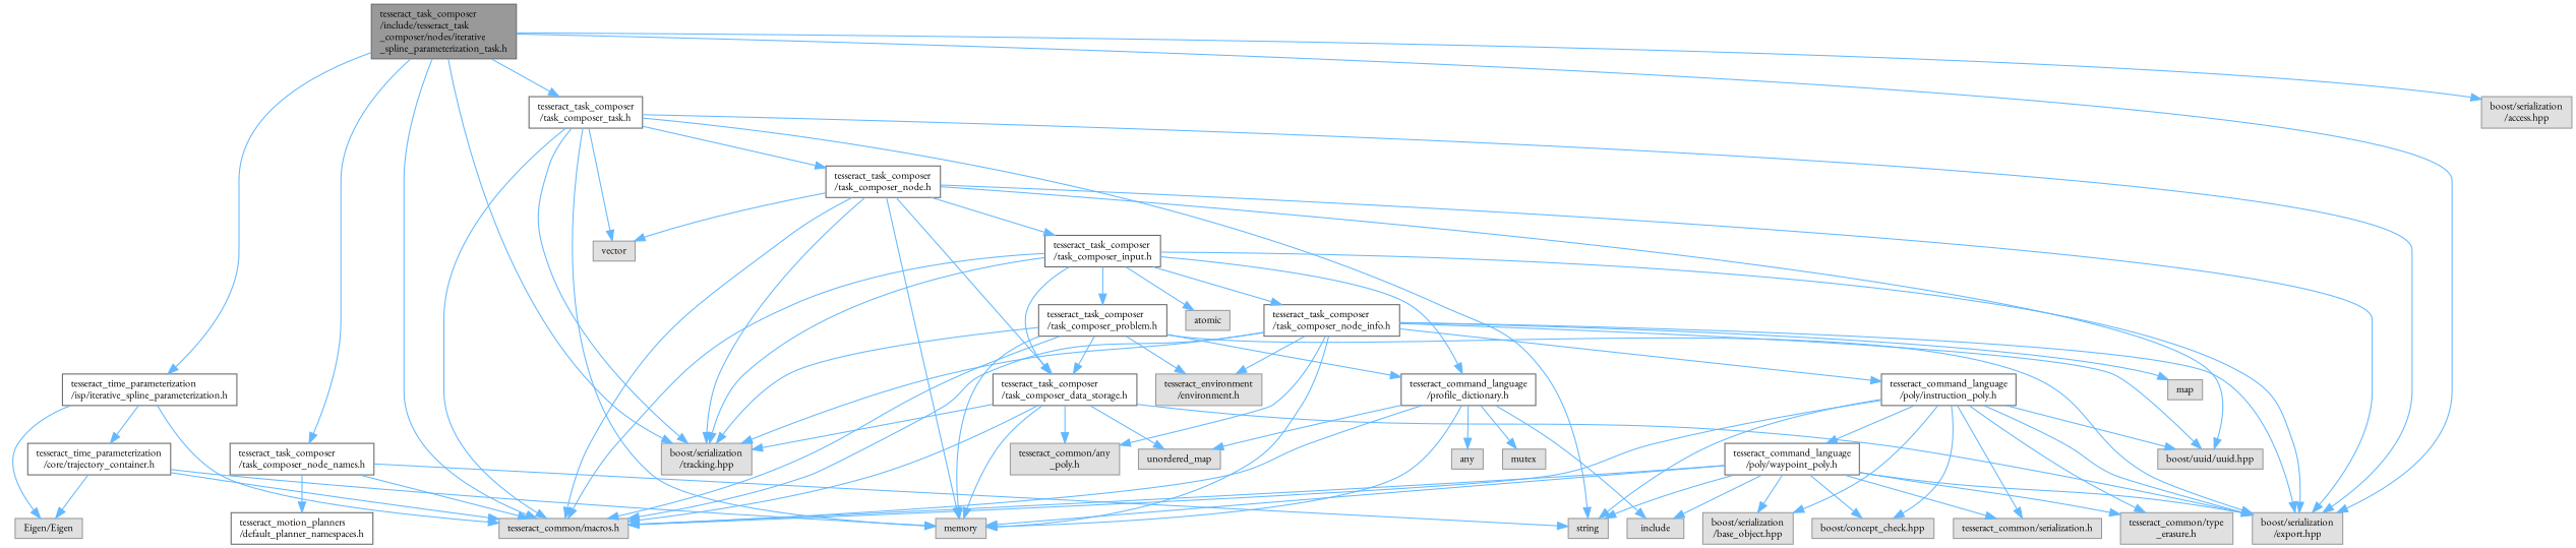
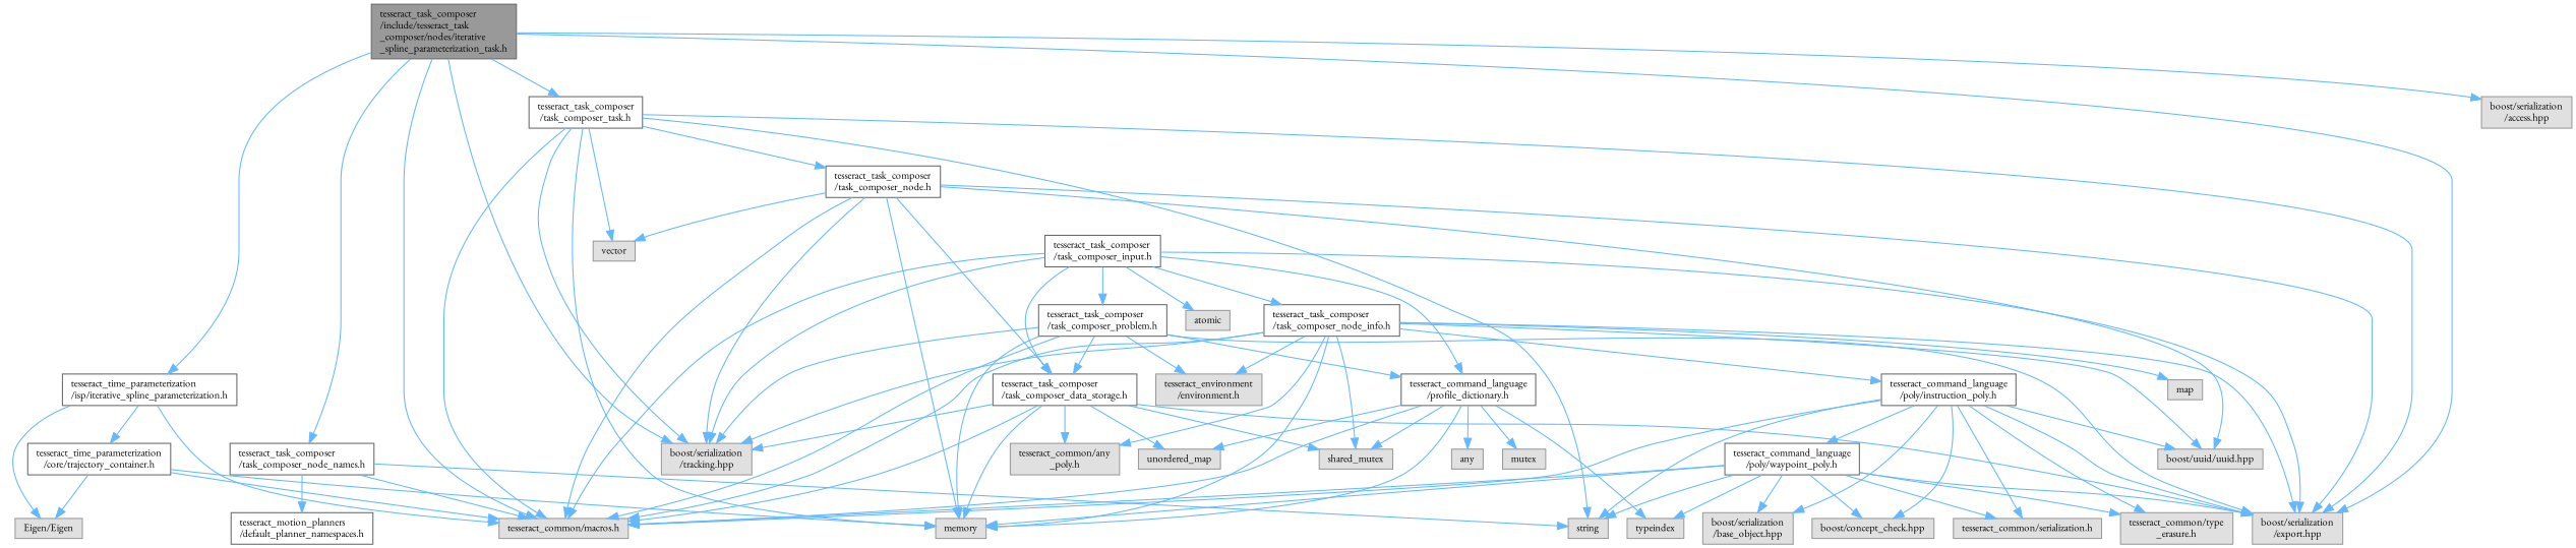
  digraph {
    fontname="EB Garamond"
    node [color=grey60 fillcolor="#E0E0E0" fontname="EB Garamond" fontsize=10 shape=box style=filled]
    edge [color=steelblue1 fontname="EB Garamond" fontsize=10 labelfontname=Helvetica labelfontsize=10 style=solid]
    n1 [color=gray40 fillcolor=grey60 fontcolor=black height=0.2 label="tesseract_task_composer\l/include/tesseract_task\l_composer/nodes/iterative\l_spline_parameterization_task.h" width=0.4]
    n2 [height=0.2 label="tesseract_common/macros.h" width=0.4]
    n3 [height=0.2 label="boost/serialization\l/access.hpp" width=0.4]
    n4 [color=grey40 fillcolor=white height=0.2 label="tesseract_task_composer\l/task_composer_task.h" width=0.4]
    n5 [height=0.2 label="boost/serialization\l/export.hpp" width=0.4]
    n6 [height=0.2 label="boost/serialization\l/tracking.hpp" width=0.4]
    n7 [color=grey40 fillcolor=white height=0.2 label="tesseract_task_composer\l/task_composer_node_names.h" width=0.4]
    n8 [color=grey40 fillcolor=white height=0.2 label="tesseract_time_parameterization\l/isp/iterative_spline_parameterization.h" width=0.4]
    n9 [height=0.2 label=string width=0.4]
    n10 [height=0.2 label=vector width=0.4]
    n11 [height=0.2 label=memory width=0.4]
    n12 [color=grey40 fillcolor=white height=0.2 label="tesseract_task_composer\l/task_composer_node.h" width=0.4]
    n13 [color=grey40 fillcolor=white height=0.2 label="tesseract_motion_planners\l/default_planner_namespaces.h" width=0.4]
    n14 [height=0.2 label="Eigen/Eigen" width=0.4]
    n15 [color=grey40 fillcolor=white height=0.2 label="tesseract_time_parameterization\l/core/trajectory_container.h" width=0.4]
    n16 [height=0.2 label="boost/uuid/uuid.hpp" width=0.4]
    n17 [color=grey40 fillcolor=white height=0.2 label="tesseract_task_composer\l/task_composer_input.h" width=0.4]
    n18 [color=grey40 fillcolor=white height=0.2 label="tesseract_task_composer\l/task_composer_data_storage.h" width=0.4]
    n19 [height=0.2 label=atomic width=0.4]
    n20 [color=grey40 fillcolor=white height=0.2 label="tesseract_command_language\l/profile_dictionary.h" width=0.4]
    n21 [color=grey40 fillcolor=white height=0.2 label="tesseract_task_composer\l/task_composer_node_info.h" width=0.4]
    n22 [color=grey40 fillcolor=white height=0.2 label="tesseract_task_composer\l/task_composer_problem.h" width=0.4]
    n23 [height=0.2 label=unordered_map width=0.4]
+   n24 [height=0.2 label=shared_mutex width=0.4]
    n25 [height=0.2 label="tesseract_common/any\l_poly.h" width=0.4]
    n26 [height=0.2 label=any width=0.4]
-   n27 [height=0.2 label=include width=0.4]
+   n27 [height=0.2 label=typeindex width=0.4]
    n28 [height=0.2 label=mutex width=0.4]
    n29 [height=0.2 label=map width=0.4]
    n30 [height=0.2 label="tesseract_environment\l/environment.h" width=0.4]
    n31 [color=grey40 fillcolor=white height=0.2 label="tesseract_command_language\l/poly/instruction_poly.h" width=0.4]
    n32 [height=0.2 label="boost/serialization\l/base_object.hpp" width=0.4]
    n33 [height=0.2 label="boost/concept_check.hpp" width=0.4]
    n34 [color=grey40 fillcolor=white height=0.2 label="tesseract_command_language\l/poly/waypoint_poly.h" width=0.4]
    n35 [height=0.2 label="tesseract_common/serialization.h" width=0.4]
    n36 [height=0.2 label="tesseract_common/type\l_erasure.h" width=0.4]
    n1 -> n2
    n1 -> n3
    n1 -> n4
    n1 -> n5
    n1 -> n6
    n1 -> n7
    n1 -> n8
    n4 -> n2
    n4 -> n5
    n4 -> n6
    n4 -> n9
    n4 -> n10
    n4 -> n11
    n4 -> n12
    n7 -> n2
    n7 -> n9
    n7 -> n13
    n8 -> n2
    n8 -> n14
    n8 -> n15
    n12 -> n2
    n12 -> n5
    n12 -> n6
    n12 -> n10
    n12 -> n11
    n12 -> n16
-   n12 -> n17
    n12 -> n18
    n15 -> n2
    n15 -> n11
    n15 -> n14
    n17 -> n2
    n17 -> n5
    n17 -> n6
    n17 -> n18
    n17 -> n19
    n17 -> n20
    n17 -> n21
    n17 -> n22
    n18 -> n2
    n18 -> n5
    n18 -> n6
    n18 -> n11
    n18 -> n23
+   n18 -> n24
    n18 -> n25
    n20 -> n2
    n20 -> n11
    n20 -> n23
+   n20 -> n24
    n20 -> n26
    n20 -> n27
    n20 -> n28
    n21 -> n2
    n21 -> n5
    n21 -> n6
    n21 -> n11
    n21 -> n16
+   n21 -> n24
    n21 -> n25
    n21 -> n29
    n21 -> n30
    n21 -> n31
    n22 -> n2
    n22 -> n5
    n22 -> n6
    n22 -> n11
    n22 -> n18
    n22 -> n20
    n22 -> n30
    n31 -> n2
    n31 -> n5
    n31 -> n9
    n31 -> n16
    n31 -> n32
    n31 -> n33
    n31 -> n34
    n31 -> n35
    n31 -> n36
    n34 -> n2
    n34 -> n5
    n34 -> n9
    n34 -> n11
    n34 -> n27
    n34 -> n32
    n34 -> n33
    n34 -> n35
    n34 -> n36
  }
